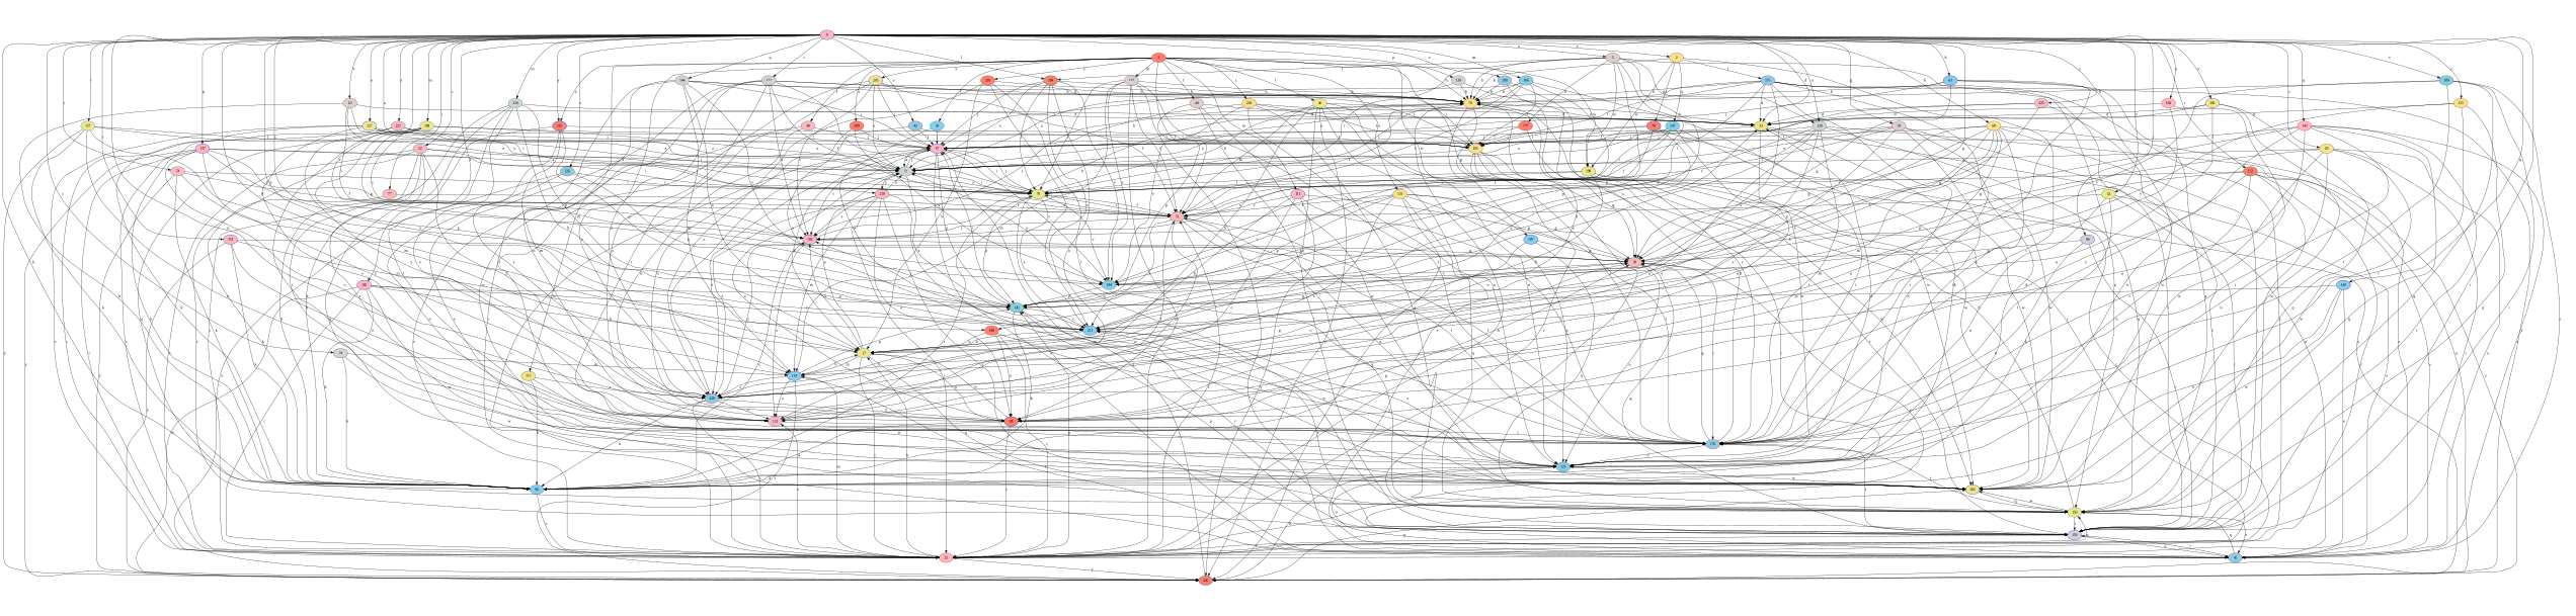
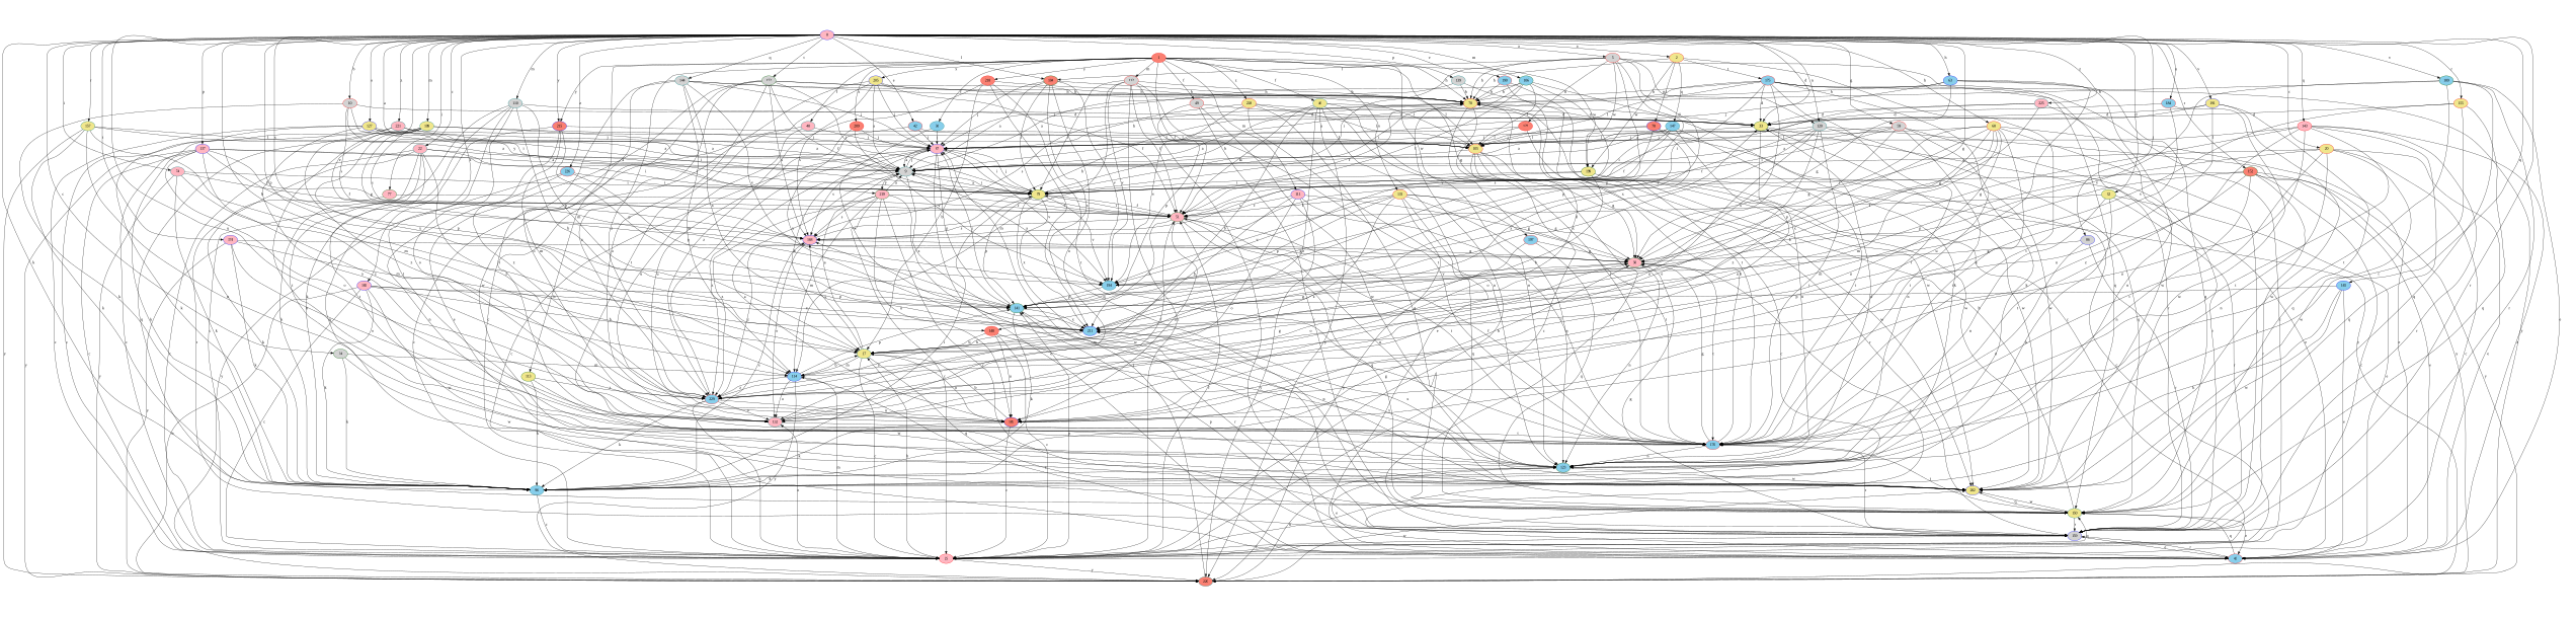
  strict digraph {
    fontname="Liberation Serif"
    node [color=red fillcolor=khaki fontname="Liberation Serif" style=filled]
    edge [fontname="Liberation Serif"]
    0 [color=blue fillcolor=lightpink]
    2
    5 [fillcolor=lightgrey]
    9 [color=teal fillcolor=lightgrey]
    10 [fillcolor=lightgrey]
    17 [color=teal]
    20
    22 [color=teal fillcolor=lightpink]
    24 [color=darkgreen fillcolor=lightgrey]
    32 [color=darkgreen]
    33 [color=darkgreen]
    42 [fillcolor=skyblue]
    59 [fillcolor=lightgrey]
    60 [color=darkgreen fillcolor=lightpink]
    63 [color=blue fillcolor=skyblue]
    68
    74 [color=teal fillcolor=lightpink]
    77 [color=darkgreen fillcolor=lightpink]
    86 [color=blue fillcolor=lightgrey]
    96 [color=teal fillcolor=skyblue]
    104 [color=darkgreen fillcolor=salmon]
    106 [color=darkgreen fillcolor=skyblue]
    109 [color=teal]
    110 [color=teal fillcolor=lightgrey]
    120 [color=teal fillcolor=lightgrey]
    127 [color=blue]
    137 [color=blue fillcolor=lightpink]
    139 [color=teal fillcolor=lightgrey]
    140 [fillcolor=salmon]
    143 [fillcolor=lightpink]
    144 [color=teal fillcolor=lightgrey]
    145 [color=blue fillcolor=skyblue]
    152 [color=darkgreen fillcolor=salmon]
    155
    157 [color=teal]
    159 [color=blue fillcolor=lightgrey]
    165 [color=blue fillcolor=lightpink]
    168 [color=blue fillcolor=lightpink]
    172 [color=darkgreen fillcolor=lightgrey]
    174 [color=blue fillcolor=lightpink]
-   184 [fillcolor=lightpink]
+   184 [fillcolor=skyblue]
    185 [color=blue fillcolor=salmon]
    189 [color=darkgreen fillcolor=skyblue]
    190 [fillcolor=skyblue]
    191 [color=blue]
    194 [color=teal fillcolor=skyblue]
    215 [color=blue fillcolor=salmon]
    221 [color=teal fillcolor=lightpink]
    225 [color=teal fillcolor=lightpink]
    226 [fillcolor=skyblue]
    70
    199 [color=darkgreen]
    78 [color=blue fillcolor=salmon]
    147 [color=teal fillcolor=skyblue]
    175 [fillcolor=skyblue]
    176 [fillcolor=skyblue]
    79 [color=darkgreen]
    122 [fillcolor=salmon]
    141 [color=darkgreen fillcolor=skyblue]
    150 [color=teal]
    211 [color=blue fillcolor=skyblue]
    229 [fillcolor=skyblue]
    87 [color=blue fillcolor=lightpink]
    219 [color=darkgreen fillcolor=lightpink]
    25 [fillcolor=lightpink]
    114 [color=blue fillcolor=skyblue]
    43 [fillcolor=skyblue]
    123 [color=darkgreen fillcolor=skyblue]
    202 [color=blue]
    51 [color=darkgreen fillcolor=lightpink]
    105
    220 [color=teal fillcolor=salmon]
    132 [color=teal fillcolor=lightpink]
    1 [fillcolor=salmon]
    46 [color=teal]
    48 [color=teal fillcolor=lightpink]
    49 [fillcolor=lightgrey]
    50 [color=teal fillcolor=skyblue]
    111 [color=blue fillcolor=lightpink]
    112 [fillcolor=lightgrey]
    113 [color=darkgreen]
    131
-   197 [color=blue fillcolor=skyblue]
+   197 [fillcolor=skyblue]
    205 [color=blue]
    209 [fillcolor=salmon]
    218 [fillcolor=salmon]
    228
    0 -> 2 [label=a]
    0 -> 5 [label=a]
    0 -> 9 [label=a]
    0 -> 10 [label=b]
    0 -> 17 [label=b]
    0 -> 20 [label=c]
    0 -> 22 [label=c]
    0 -> 24 [label=c]
    0 -> 32 [label=d]
    0 -> 33 [label=d]
    0 -> 42 [label=e]
    0 -> 59 [label=g]
    0 -> 60 [label=g]
    0 -> 63 [label=h]
    0 -> 68 [label=h]
    0 -> 74 [label=i]
    0 -> 77 [label=i]
    0 -> 86 [label=j]
    0 -> 96 [label=k]
    0 -> 104 [label=l]
    0 -> 106 [label=m]
    0 -> 109 [label=m]
    0 -> 110 [label=m]
    0 -> 120 [label=n]
    0 -> 127 [label=o]
    0 -> 137 [label=p]
    0 -> 139 [label=p]
    0 -> 140 [label=p]
    0 -> 143 [label=q]
    0 -> 144 [label=q]
    0 -> 145 [label=q]
    0 -> 152 [label=r]
    0 -> 155 [label=r]
    0 -> 157 [label=r]
    0 -> 159 [label=r]
    0 -> 165 [label=s]
    0 -> 168 [label=s]
    0 -> 172 [label=t]
    0 -> 174 [label=t]
    0 -> 184 [label=u]
    0 -> 185 [label=u]
    0 -> 189 [label=v]
    0 -> 190 [label=v]
    0 -> 191 [label=v]
    0 -> 194 [label=v]
    0 -> 215 [label=y]
    0 -> 221 [label=z]
    0 -> 225 [label=z]
    0 -> 226 [label=z]
    2 -> 70 [label=h]
    2 -> 199 [label=w]
    2 -> 78 [label=i]
    2 -> 147 [label=q]
    2 -> 175 [label=t]
    2 -> 176 [label=t]
    5 -> 104 [label=l]
    5 -> 120 [label=n]
    5 -> 140 [label=p]
    5 -> 70 [label=h]
    5 -> 199 [label=w]
    5 -> 79 [label=i]
    5 -> 122 [label=n]
    5 -> 141 [label=p]
    5 -> 150 [label=q]
    5 -> 211 [label=x]
    9 -> 79 [label=i]
    9 -> 211 [label=x]
    9 -> 229 [label=z]
    9 -> 87 [label=j]
    9 -> 219 [label=y]
    10 -> 33 [label=d]
    10 -> 96 [label=k]
    10 -> 168 [label=s]
    10 -> 79 [label=i]
    10 -> 219 [label=y]
    17 -> 9 [label=a]
    17 -> 168 [label=s]
    17 -> 185 [label=u]
    17 -> 150 [label=q]
    17 -> 25 [label=c]
    17 -> 114 [label=m]
    20 -> 9 [label=a]
    20 -> 176 [label=t]
    20 -> 141 [label=p]
    20 -> 25 [label=c]
    20 -> 43 [label=e]
    20 -> 123 [label=n]
    20 -> 202 [label=w]
    22 -> 9 [label=a]
    22 -> 96 [label=k]
    22 -> 159 [label=r]
    22 -> 176 [label=t]
    22 -> 79 [label=i]
    22 -> 229 [label=z]
    22 -> 25 [label=c]
    22 -> 123 [label=n]
    24 -> 96 [label=k]
    24 -> 114 [label=m]
    24 -> 202 [label=w]
    32 -> 96 [label=k]
    32 -> 159 [label=r]
    32 -> 43 [label=e]
    32 -> 123 [label=n]
    32 -> 51 [label=f]
    33 -> 87 [label=j]
    33 -> 43 [label=e]
    33 -> 123 [label=n]
    33 -> 202 [label=w]
    42 -> 211 [label=x]
    42 -> 87 [label=j]
    42 -> 105 [label=l]
    59 -> 9 [label=a]
    59 -> 159 [label=r]
    59 -> 176 [label=t]
    59 -> 79 [label=i]
    59 -> 229 [label=z]
    59 -> 87 [label=j]
    59 -> 123 [label=n]
    60 -> 194 [label=v]
    60 -> 176 [label=t]
    60 -> 43 [label=e]
    60 -> 123 [label=n]
    63 -> 60 [label=g]
    63 -> 185 [label=u]
    63 -> 70 [label=h]
    63 -> 150 [label=q]
    63 -> 87 [label=j]
    63 -> 202 [label=w]
    68 -> 17 [label=b]
    68 -> 60 [label=g]
    68 -> 159 [label=r]
    68 -> 185 [label=u]
    68 -> 176 [label=t]
    68 -> 141 [label=p]
    68 -> 211 [label=x]
    68 -> 114 [label=m]
    68 -> 43 [label=e]
    68 -> 105 [label=l]
    74 -> 96 [label=k]
    74 -> 79 [label=i]
    74 -> 114 [label=m]
    74 -> 51 [label=f]
    74 -> 220 [label=y]
    77 -> 96 [label=k]
    77 -> 51 [label=f]
    86 -> 60 [label=g]
    86 -> 159 [label=r]
    86 -> 123 [label=n]
    96 -> 60 [label=g]
    96 -> 168 [label=s]
    96 -> 79 [label=i]
    96 -> 25 [label=c]
    104 -> 9 [label=a]
    104 -> 194 [label=v]
    104 -> 70 [label=h]
    104 -> 79 [label=i]
    104 -> 211 [label=x]
    104 -> 87 [label=j]
    104 -> 132 [label=o]
    106 -> 96 [label=k]
    106 -> 194 [label=v]
    106 -> 70 [label=h]
    106 -> 79 [label=i]
    106 -> 87 [label=j]
    106 -> 51 [label=f]
    106 -> 105 [label=l]
    109 -> 9 [label=a]
    109 -> 60 [label=g]
    109 -> 168 [label=s]
    109 -> 176 [label=t]
    109 -> 150 [label=q]
    109 -> 211 [label=x]
    109 -> 87 [label=j]
    109 -> 25 [label=c]
    110 -> 17 [label=b]
    110 -> 33 [label=d]
    110 -> 96 [label=k]
    110 -> 176 [label=t]
    110 -> 141 [label=p]
    110 -> 25 [label=c]
    110 -> 132 [label=o]
    120 -> 185 [label=u]
    120 -> 176 [label=t]
    120 -> 150 [label=q]
    120 -> 211 [label=x]
    120 -> 87 [label=j]
    120 -> 51 [label=f]
    120 -> 220 [label=y]
    120 -> 132 [label=o]
    127 -> 9 [label=a]
    127 -> 96 [label=k]
    127 -> 79 [label=i]
    127 -> 87 [label=j]
    127 -> 25 [label=c]
    127 -> 132 [label=o]
    137 -> 9 [label=a]
    137 -> 96 [label=k]
    137 -> 79 [label=i]
    137 -> 141 [label=p]
    137 -> 229 [label=z]
    137 -> 25 [label=c]
    137 -> 51 [label=f]
    137 -> 220 [label=y]
    137 -> 132 [label=o]
    139 -> 9 [label=a]
    139 -> 70 [label=h]
    139 -> 202 [label=w]
    140 -> 17 [label=b]
    140 -> 185 [label=u]
    140 -> 25 [label=c]
    140 -> 123 [label=n]
    143 -> 60 [label=g]
    143 -> 159 [label=r]
    143 -> 185 [label=u]
    143 -> 176 [label=t]
    143 -> 150 [label=q]
    143 -> 229 [label=z]
    143 -> 43 [label=e]
    143 -> 105 [label=l]
    144 -> 194 [label=v]
    144 -> 70 [label=h]
    144 -> 176 [label=t]
    144 -> 211 [label=x]
    144 -> 87 [label=j]
    144 -> 114 [label=m]
    144 -> 105 [label=l]
    144 -> 132 [label=o]
    145 -> 96 [label=k]
    145 -> 141 [label=p]
    145 -> 43 [label=e]
    145 -> 202 [label=w]
    152 -> 159 [label=r]
    152 -> 176 [label=t]
    152 -> 79 [label=i]
    152 -> 25 [label=c]
    152 -> 114 [label=m]
    152 -> 43 [label=e]
    152 -> 123 [label=n]
    152 -> 220 [label=y]
    155 -> 33 [label=d]
    155 -> 194 [label=v]
    155 -> 176 [label=t]
    155 -> 150 [label=q]
    157 -> 9 [label=a]
    157 -> 96 [label=k]
    157 -> 114 [label=m]
    157 -> 123 [label=n]
    157 -> 105 [label=l]
    157 -> 220 [label=y]
    159 -> 60 [label=g]
    159 -> 141 [label=p]
    159 -> 211 [label=x]
    159 -> 25 [label=c]
    159 -> 43 [label=e]
    165 -> 17 [label=b]
    165 -> 96 [label=k]
    165 -> 141 [label=p]
    165 -> 211 [label=x]
    165 -> 25 [label=c]
    165 -> 202 [label=w]
    165 -> 220 [label=n]
    168 -> 60 [label=g]
    168 -> 70 [label=h]
    168 -> 229 [label=z]
    168 -> 132 [label=o]
    172 -> 168 [label=s]
    172 -> 70 [label=h]
    172 -> 79 [label=i]
    172 -> 229 [label=z]
    172 -> 43 [label=e]
    172 -> 202 [label=w]
    172 -> 51 [label=f]
    172 -> 105 [label=l]
    172 -> 132 [label=o]
    174 -> 17 [label=b]
    174 -> 60 [label=g]
    174 -> 96 [label=k]
    174 -> 220 [label=y]
    174 -> 132 [label=o]
    184 -> 33 [label=d]
    184 -> 185 [label=u]
    184 -> 202 [label=w]
    185 -> 9 [label=a]
    185 -> 17 [label=b]
    185 -> 96 [label=k]
    185 -> 25 [label=c]
    189 -> 159 [label=r]
    189 -> 194 [label=v]
    189 -> 70 [label=h]
    189 -> 176 [label=t]
    189 -> 150 [label=q]
    189 -> 43 [label=e]
    190 -> 70 [label=h]
    190 -> 176 [label=t]
    190 -> 25 [label=c]
    191 -> 9 [label=a]
    191 -> 33 [label=d]
    191 -> 185 [label=u]
    191 -> 150 [label=q]
    191 -> 202 [label=w]
    194 -> 9 [label=a]
    194 -> 141 [label=p]
    215 -> 141 [label=p]
    215 -> 150 [label=q]
    215 -> 229 [label=z]
    215 -> 114 [label=m]
    215 -> 105 [label=l]
    221 -> 9 [label=a]
    221 -> 229 [label=z]
    221 -> 25 [label=c]
    221 -> 105 [label=l]
    225 -> 33 [label=d]
    225 -> 60 [label=g]
    225 -> 79 [label=i]
    225 -> 123 [label=n]
    226 -> 79 [label=i]
    226 -> 141 [label=p]
    226 -> 123 [label=n]
    226 -> 220 [label=y]
    70 -> 33 [label=d]
    70 -> 159 [label=r]
    70 -> 25 [label=c]
    70 -> 51 [label=f]
    70 -> 220 [label=y]
    199 -> 17 [label=b]
    199 -> 168 [label=s]
    199 -> 79 [label=i]
    199 -> 25 [label=c]
    78 -> 168 [label=s]
    78 -> 211 [label=x]
    78 -> 87 [label=j]
    78 -> 202 [label=w]
    78 -> 105 [label=l]
    147 -> 9 [label=a]
    147 -> 185 [label=u]
    147 -> 176 [label=t]
    147 -> 79 [label=i]
    147 -> 51 [label=f]
    147 -> 105 [label=l]
    175 -> 9 [label=a]
    175 -> 33 [label=d]
    175 -> 96 [label=k]
    175 -> 159 [label=r]
    175 -> 194 [label=v]
    175 -> 70 [label=h]
    175 -> 176 [label=t]
    175 -> 211 [label=x]
    175 -> 25 [label=c]
    175 -> 105 [label=l]
    175 -> 220 [label=y]
    176 -> 60 [label=g]
    176 -> 159 [label=r]
    176 -> 70 [label=h]
    176 -> 123 [label=n]
    176 -> 51 [label=f]
    79 -> 9 [label=a]
    79 -> 194 [label=v]
    79 -> 70 [label=h]
    79 -> 141 [label=p]
    79 -> 211 [label=x]
    79 -> 87 [label=j]
    79 -> 202 [label=w]
    79 -> 51 [label=f]
    122 -> 9 [label=a]
    122 -> 202 [label=w]
    122 -> 105 [label=l]
    141 -> 33 [label=d]
    141 -> 96 [label=k]
    141 -> 159 [label=r]
    141 -> 168 [label=s]
    141 -> 211 [label=x]
    141 -> 87 [label=j]
    150 -> 159 [label=r]
    150 -> 70 [label=h]
    150 -> 176 [label=t]
    150 -> 43 [label=e]
    150 -> 202 [label=w]
    211 -> 17 [label=b]
    211 -> 60 [label=g]
    211 -> 229 [label=z]
    229 -> 60 [label=g]
    229 -> 96 [label=k]
    229 -> 185 [label=u]
    229 -> 87 [label=j]
    229 -> 25 [label=c]
    229 -> 132 [label=o]
    87 -> 9 [label=a]
    87 -> 17 [label=b]
    87 -> 168 [label=s]
    87 -> 194 [label=v]
    87 -> 70 [label=h]
    87 -> 79 [label=i]
    87 -> 141 [label=p]
    87 -> 25 [label=c]
    87 -> 43 [label=e]
    219 -> 9 [label=a]
    219 -> 159 [label=r]
    219 -> 168 [label=s]
    219 -> 185 [label=u]
    219 -> 229 [label=z]
    219 -> 25 [label=c]
    219 -> 114 [label=m]
    219 -> 202 [label=w]
    219 -> 51 [label=f]
    25 -> 17 [label=b]
    25 -> 70 [label=h]
    25 -> 141 [label=p]
    25 -> 150 [label=q]
    25 -> 114 [label=m]
    25 -> 51 [label=f]
    25 -> 220 [label=y]
    25 -> 132 [label=o]
    114 -> 17 [label=b]
    114 -> 141 [label=p]
    114 -> 229 [label=z]
    114 -> 43 [label=e]
    114 -> 220 [label=y]
    114 -> 132 [label=o]
    43 -> 159 [label=r]
    43 -> 150 [label=q]
    123 -> 33 [label=d]
    123 -> 96 [label=k]
    123 -> 211 [label=x]
    123 -> 43 [label=e]
    123 -> 202 [label=w]
    202 -> 150 [label=q]
    202 -> 211 [label=x]
    51 -> 168 [label=s]
    51 -> 185 [label=u]
    51 -> 176 [label=t]
    51 -> 79 [label=i]
    51 -> 150 [label=q]
    51 -> 211 [label=x]
    51 -> 123 [label=n]
    105 -> 9 [label=a]
    105 -> 60 [label=g]
    105 -> 159 [label=r]
    105 -> 25 [label=c]
    105 -> 202 [label=w]
    105 -> 132 [label=o]
    220 -> 87 [label=j]
    220 -> 123 [label=n]
    220 -> 202 [label=w]
    132 -> 176 [label=t]
    132 -> 51 [label=f]
    1 -> 60 [label=g]
    1 -> 215 [label=y]
    1 -> 70 [label=h]
    1 -> 199 [label=w]
    1 -> 229 [label=z]
    1 -> 51 [label=f]
    1 -> 46 [label=f]
    1 -> 48 [label=f]
    1 -> 49 [label=f]
    1 -> 50 [label=f]
    1 -> 111 [label=m]
    1 -> 112 [label=m]
    1 -> 113 [label=m]
    1 -> 131 [label=o]
    1 -> 197 [label=w]
    1 -> 205 [label=x]
    1 -> 209 [label=x]
    1 -> 218 [label=y]
    1 -> 228 [label=z]
    46 -> 17 [label=b]
    46 -> 33 [label=d]
    46 -> 176 [label=t]
    46 -> 229 [label=z]
    46 -> 43 [label=e]
    46 -> 123 [label=n]
    46 -> 51 [label=f]
    46 -> 220 [label=y]
    48 -> 185 [label=u]
    48 -> 87 [label=j]
    48 -> 25 [label=c]
    49 -> 33 [label=d]
    49 -> 159 [label=r]
    49 -> 141 [label=p]
    49 -> 202 [label=w]
    50 -> 211 [label=x]
    50 -> 87 [label=j]
    111 -> 17 [label=b]
    111 -> 60 [label=g]
    111 -> 176 [label=t]
    111 -> 51 [label=f]
    111 -> 220 [label=y]
    111 -> 132 [label=o]
    112 -> 194 [label=v]
    112 -> 70 [label=h]
    112 -> 176 [label=t]
    112 -> 79 [label=i]
    112 -> 25 [label=c]
    112 -> 114 [label=m]
    112 -> 43 [label=e]
    112 -> 51 [label=f]
    113 -> 96 [label=k]
    113 -> 229 [label=z]
    113 -> 202 [label=w]
    131 -> 60 [label=g]
    131 -> 194 [label=v]
    131 -> 176 [label=t]
    131 -> 141 [label=p]
    131 -> 150 [label=q]
    131 -> 229 [label=z]
    131 -> 123 [label=n]
    131 -> 51 [label=f]
    131 -> 220 [label=y]
    197 -> 60 [label=g]
    197 -> 150 [label=q]
    197 -> 132 [label=o]
    205 -> 9 [label=a]
    205 -> 168 [label=s]
    205 -> 70 [label=h]
    205 -> 176 [label=t]
    205 -> 87 [label=j]
    205 -> 25 [label=c]
    205 -> 51 [label=f]
    209 -> 185 [label=u]
    209 -> 194 [label=v]
    209 -> 87 [label=j]
    218 -> 17 [label=b]
    218 -> 70 [label=h]
    218 -> 176 [label=t]
    218 -> 150 [label=q]
    218 -> 229 [label=z]
    228 -> 33 [label=d]
    228 -> 168 [label=s]
    228 -> 194 [label=v]
    228 -> 150 [label=q]
    228 -> 123 [label=n]
    228 -> 105 [label=l]
  }
